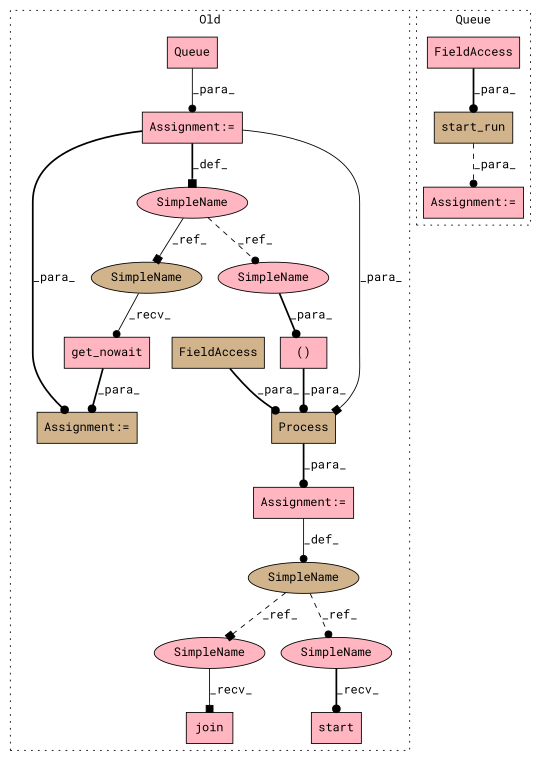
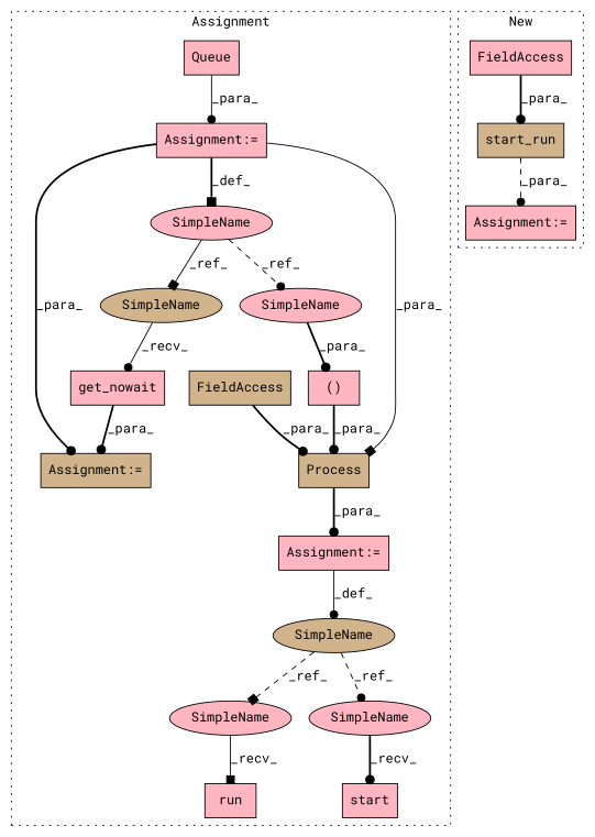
  digraph {
    fontname="Roboto Mono"
    node [a=42 fillcolor=lightpink fontname="Roboto Mono" l=1 shape=box style=filled]
    edge [arrowhead=dot fontname="Roboto Mono" style=bold]
    n1 [a=106 l=29 label="()" s=16182]
    n2 [l=5 label=SimpleName s=16141 shape=ellipse]
    n3 [a=32 l=12 label=get_nowait s=16327]
    n4 [a=32 l=7 label=start s=16221]
    n5 [a=32 fillcolor=tan l="8,2" label=Process s="16162,16211"]
    n6 [a=22 fillcolor=tan l=6 label=FieldAccess s=16170]
-   n7 [a=32 l=6 label=join s=16236]
+   n7 [a=32 l=6 label=run s=16236]
    n8 [a=32 l=7 label=Queue s=16147]
    n9 [a=7 fillcolor=tan label="Assignment:=" s=16320]
    n10 [a=7 label="Assignment:=" s=16146]
    n11 [fillcolor=tan label=SimpleName s=16160 shape=ellipse]
    n12 [a=7 label="Assignment:=" s=16161]
    n13 [label=SimpleName s=16234 shape=ellipse]
    n14 [label=SimpleName s=16219 shape=ellipse]
    n15 [fillcolor=tan l=5 label=SimpleName s=16321 shape=ellipse]
    n16 [l=5 label=SimpleName s=16206 shape=ellipse]
    n17 [a=32 fillcolor=tan l="10,1" label=start_run s="13797,13815"]
    n18 [a=22 l=8 label=FieldAccess s=13807]
    n19 [a=7 label="Assignment:=" s=13796]
    subgraph cluster_1 {
-     label=Old
+     label=Assignment
      style=dotted
      n1
      n2
      n3
      n4
      n5
      n6
      n7
      n8
      n9
      n10
      n11
      n12
      n13
      n14
      n15
      n16
    }
    subgraph cluster_2 {
-     label=Queue
+     label=New
      style=dotted
      n17
      n18
      n19
    }
    n1 -> n5 [label=_para_]
    n2 -> n15 [arrowhead=box label=_ref_ style=solid]
    n2 -> n16 [label=_ref_ style=dashed]
    n3 -> n9 [label=_para_]
    n5 -> n12 [label=_para_]
    n6 -> n5 [label=_para_]
    n8 -> n10 [label=_para_ style=solid]
    n10 -> n2 [arrowhead=box label=_def_]
    n10 -> n5 [arrowhead=box label=_para_ style=solid]
    n10 -> n9 [label=_para_]
    n11 -> n13 [arrowhead=box label=_ref_ style=dashed]
    n11 -> n14 [label=_ref_ style=dashed]
    n12 -> n11 [label=_def_ style=solid]
    n13 -> n7 [arrowhead=box label=_recv_ style=solid]
    n14 -> n4 [label=_recv_]
    n15 -> n3 [label=_recv_ style=solid]
    n16 -> n1 [label=_para_]
    n17 -> n19 [label=_para_ style=dashed]
    n18 -> n17 [label=_para_]
  }
